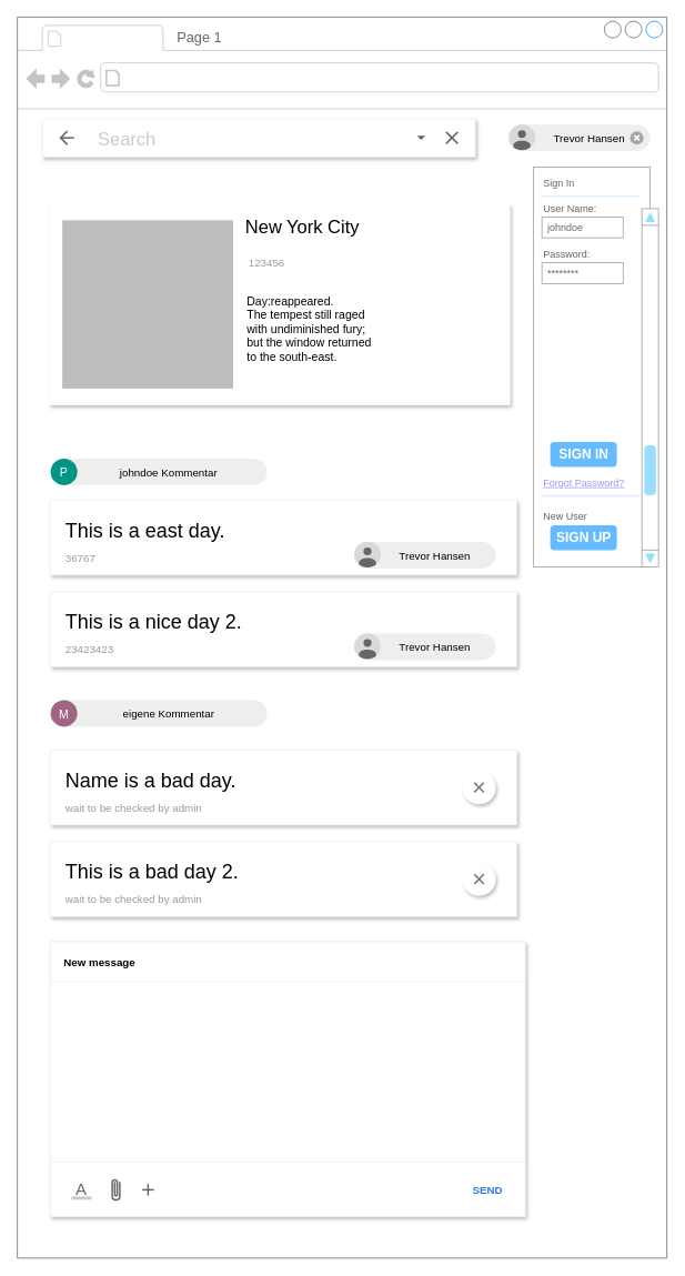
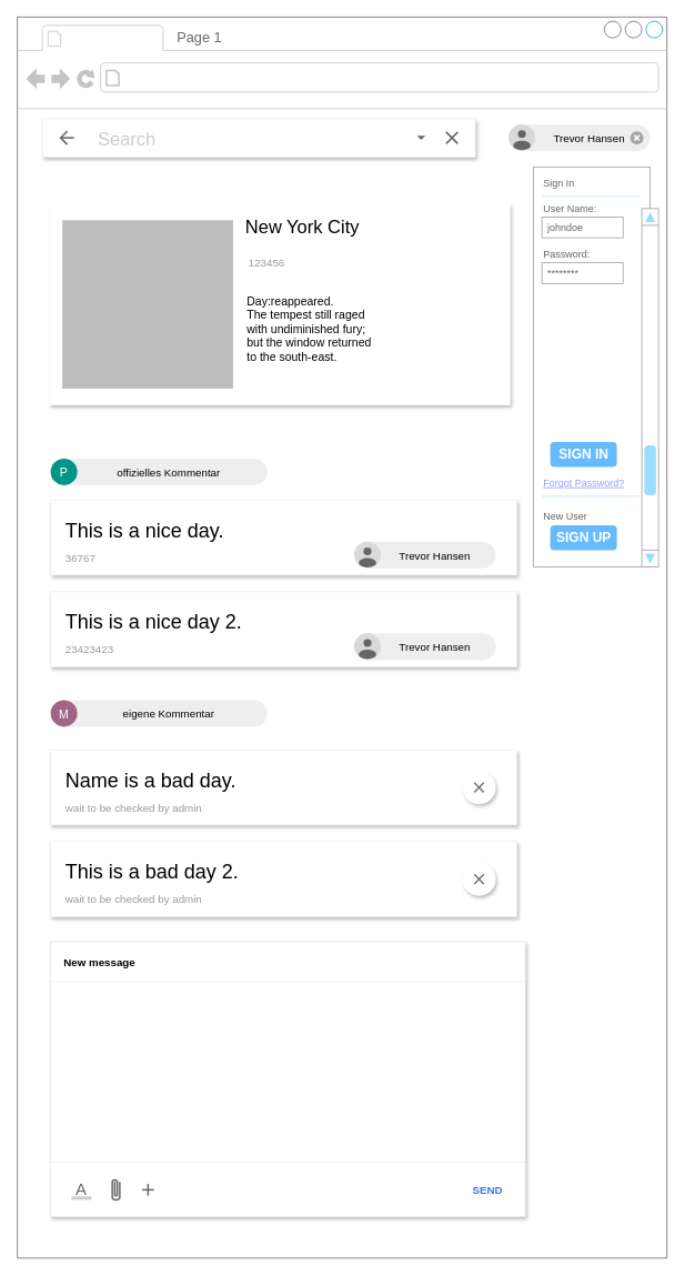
  <mxCell id="0" />
  <mxCell id="1" parent="0" />
  <mxCell id="2" value="" style="strokeWidth=1;shadow=0;dashed=0;align=center;html=1;shape=mxgraph.mockup.containers.browserWindow;rSize=0;strokeColor=#666666;strokeColor2=#008cff;strokeColor3=#c4c4c4;mainText=,;recursiveResize=0;" parent="1" vertex="1"><mxGeometry x="20" y="20" width="780" height="1490" as="geometry" /></mxCell>
  <mxCell id="3" value="Page 1" style="strokeWidth=1;shadow=0;dashed=0;align=center;html=1;shape=mxgraph.mockup.containers.anchor;fontSize=17;fontColor=#666666;align=left;" parent="2" vertex="1"><mxGeometry x="190" y="12" width="110" height="26" as="geometry" /></mxCell>
  <mxCell id="4" value="" style="strokeWidth=1;shadow=0;dashed=0;align=center;html=1;shape=mxgraph.mockup.forms.rrect;rSize=0;strokeColor=#999999;fillColor=#ffffff;" parent="2" vertex="1"><mxGeometry x="620" y="180" width="140" height="480" as="geometry" /></mxCell>
  <mxCell id="5" value="Sign In" style="strokeWidth=1;shadow=0;dashed=0;align=center;html=1;shape=mxgraph.mockup.forms.anchor;fontSize=12;fontColor=#666666;align=left;resizeWidth=1;spacingLeft=0;" parent="4" vertex="1"><mxGeometry width="65" height="20" relative="1" as="geometry"><mxPoint x="10" y="10" as="offset" /></mxGeometry></mxCell>
  <mxCell id="6" value="" style="shape=line;strokeColor=#ddeeff;strokeWidth=2;html=1;resizeWidth=1;" parent="4" vertex="1"><mxGeometry width="117" height="10" relative="1" as="geometry"><mxPoint x="10" y="30" as="offset" /></mxGeometry></mxCell>
  <mxCell id="7" value="User Name:" style="strokeWidth=1;shadow=0;dashed=0;align=center;html=1;shape=mxgraph.mockup.forms.anchor;fontSize=12;fontColor=#666666;align=left;resizeWidth=1;spacingLeft=0;" parent="4" vertex="1"><mxGeometry width="65" height="20" relative="1" as="geometry"><mxPoint x="10" y="40" as="offset" /></mxGeometry></mxCell>
  <mxCell id="8" value="johndoe" style="strokeWidth=1;shadow=0;dashed=0;align=center;html=1;shape=mxgraph.mockup.forms.rrect;rSize=0;strokeColor=#999999;fontColor=#666666;align=left;spacingLeft=5;resizeWidth=1;" parent="4" vertex="1"><mxGeometry width="97.5" height="25" relative="1" as="geometry"><mxPoint x="10" y="60" as="offset" /></mxGeometry></mxCell>
  <mxCell id="9" value="Password:" style="strokeWidth=1;shadow=0;dashed=0;align=center;html=1;shape=mxgraph.mockup.forms.anchor;fontSize=12;fontColor=#666666;align=left;resizeWidth=1;spacingLeft=0;" parent="4" vertex="1"><mxGeometry width="65" height="20" relative="1" as="geometry"><mxPoint x="10" y="95" as="offset" /></mxGeometry></mxCell>
  <mxCell id="10" value="********" style="strokeWidth=1;shadow=0;dashed=0;align=center;html=1;shape=mxgraph.mockup.forms.rrect;rSize=0;strokeColor=#999999;fontColor=#666666;align=left;spacingLeft=5;resizeWidth=1;" parent="4" vertex="1"><mxGeometry width="97.5" height="25" relative="1" as="geometry"><mxPoint x="10" y="115" as="offset" /></mxGeometry></mxCell>
  <mxCell id="11" value="SIGN IN" style="strokeWidth=1;shadow=0;dashed=0;align=center;html=1;shape=mxgraph.mockup.forms.rrect;rSize=5;strokeColor=none;fontColor=#ffffff;fillColor=#66bbff;fontSize=16;fontStyle=1;" parent="4" vertex="1"><mxGeometry y="1" width="80" height="30" relative="1" as="geometry"><mxPoint x="20" y="-150" as="offset" /></mxGeometry></mxCell>
  <mxCell id="12" value="Forgot Password?" style="strokeWidth=1;shadow=0;dashed=0;align=center;html=1;shape=mxgraph.mockup.forms.anchor;fontSize=12;fontColor=#9999ff;align=left;spacingLeft=0;fontStyle=4;resizeWidth=1;" parent="4" vertex="1"><mxGeometry y="1" width="97.5" height="20" relative="1" as="geometry"><mxPoint x="10" y="-110" as="offset" /></mxGeometry></mxCell>
  <mxCell id="13" value="" style="shape=line;strokeColor=#ddeeff;strokeWidth=2;html=1;resizeWidth=1;" parent="4" vertex="1"><mxGeometry y="1" width="117" height="10" relative="1" as="geometry"><mxPoint x="10" y="-90" as="offset" /></mxGeometry></mxCell>
  <mxCell id="14" value="New User" style="strokeWidth=1;shadow=0;dashed=0;align=center;html=1;shape=mxgraph.mockup.forms.anchor;fontSize=12;fontColor=#666666;align=left;spacingLeft=0;resizeWidth=1;" parent="4" vertex="1"><mxGeometry y="1" width="97.5" height="20" relative="1" as="geometry"><mxPoint x="10" y="-70" as="offset" /></mxGeometry></mxCell>
  <mxCell id="15" value="SIGN UP" style="strokeWidth=1;shadow=0;dashed=0;align=center;html=1;shape=mxgraph.mockup.forms.rrect;rSize=5;strokeColor=none;fontColor=#ffffff;fillColor=#66bbff;fontSize=16;fontStyle=1;" parent="4" vertex="1"><mxGeometry y="1" width="80" height="30" relative="1" as="geometry"><mxPoint x="20" y="-50" as="offset" /></mxGeometry></mxCell>
  <mxCell id="16" value="" style="verticalLabelPosition=bottom;shadow=0;dashed=0;align=center;html=1;verticalAlign=top;strokeWidth=1;shape=mxgraph.mockup.navigation.scrollBar;strokeColor=#999999;barPos=20;fillColor2=#99ddff;strokeColor2=none;direction=north;" parent="4" vertex="1"><mxGeometry x="130" y="50" width="10" height="430" as="geometry" /></mxCell>
  <mxCell id="17" value="Trevor Hansen" style="shape=rect;arcSize=50;strokeColor=none;fillColor=#eeeeee;rounded=1;spacingLeft=24;fontSize=13;align=center;" parent="2" vertex="1"><mxGeometry x="590" y="129" width="170" height="32" as="geometry" /></mxCell>
  <mxCell id="18" value="" style="dashed=0;shape=mxgraph.gmdl.user;strokeColor=none;fillColor=#666666;" parent="17" vertex="1"><mxGeometry width="32" height="32" relative="1" as="geometry" /></mxCell>
  <mxCell id="19" value="" style="shape=ellipse;strokeColor=none;fillColor=#A5A5A5;aspect=fixed;" parent="17" vertex="1"><mxGeometry x="1" y="0.5" width="16" height="16" relative="1" as="geometry"><mxPoint x="-24" y="-8" as="offset" /></mxGeometry></mxCell>
  <mxCell id="20" value="" style="dashed=0;shape=mxgraph.gmdl.x;strokeColor=#ffffff;strokeWidth=2;" parent="19" vertex="1"><mxGeometry x="5" y="5" width="6" height="6" as="geometry" /></mxCell>
  <mxCell id="21" value="Search" style="dashed=0;shape=rect;shadow=1;strokeColor=#eeeeee;strokeWidth=1;fillColor=#ffffff;fontSize=22;fontColor=#CCCCCC;align=left;spacingLeft=65;" parent="2" vertex="1"><mxGeometry x="30" y="122" width="520" height="46" as="geometry" /></mxCell>
  <mxCell id="22" value="" style="dashed=0;shape=mxgraph.gmdl.left;strokeWidth=2;strokeColor=#666666;" parent="21" vertex="1"><mxGeometry y="0.5" width="16" height="16" relative="1" as="geometry"><mxPoint x="22" y="-8" as="offset" /></mxGeometry></mxCell>
  <mxCell id="23" value="" style="dashed=0;shape=mxgraph.gmdl.x;strokeWidth=2;strokeColor=#666666;" parent="21" vertex="1"><mxGeometry x="1" y="0.5" width="14" height="14" relative="1" as="geometry"><mxPoint x="-35" y="-7" as="offset" /></mxGeometry></mxCell>
  <mxCell id="24" value="" style="dashed=0;shape=mxgraph.gmdl.triangle;strokeColor=none;fillColor=#666666;" parent="21" vertex="1"><mxGeometry x="1" y="0.5" width="10" height="5" relative="1" as="geometry"><mxPoint x="-70" y="-2.5" as="offset" /></mxGeometry></mxCell>
  <mxCell id="25" value="" style="dashed=0;shape=mxgraph.gmdl.marginRect;rectMargin=8;rectMarginTop=-4;rectMarginBottom=-4;strokeColor=none;shadow=1;" parent="2" vertex="1"><mxGeometry x="30" y="220" width="570" height="250" as="geometry" /></mxCell>
  <mxCell id="26" value="Supermodel" style="text;whiteSpace=wrap;fontColor=#FFFFFF;verticalAlign=bottom;align=left;fontSize=24;spacing=16;spacingBottom=-8;" parent="25" vertex="1"><mxGeometry width="544.525" height="96.154" as="geometry" /></mxCell>
  <mxCell id="27" value="Foster the People" style="text;whiteSpace=wrap;spacingLeft=16;spacingRight=16;spacing=0;fontSize=14;fontColor=#FFFFFF;" parent="25" vertex="1"><mxGeometry y="88.141" width="544.525" height="80.128" as="geometry" /></mxCell>
  <mxCell id="28" value="" style="dashed=0;shape=mxgraph.gmdl.marginRect;rectMargin=24;rectMarginRight=8;fillColor=#BDBDBD;strokeColor=none;" parent="25" vertex="1"><mxGeometry x="0.001" width="261.117" height="250" as="geometry"><mxPoint x="-160" as="offset" /></mxGeometry></mxCell>
  <mxCell id="29" value="New York City" style="text;verticalAlign=middle;spacingLeft=24;fontSize=22;fontColor=#000000;resizeWidth=1;" vertex="1" parent="25"><mxGeometry width="290.816" height="40" relative="1" as="geometry"><mxPoint x="218.1" y="10" as="offset" /></mxGeometry></mxCell>
  <mxCell id="30" value="Day:reappeared. &#10;The tempest still raged &#10;with undiminished fury; &#10;but the window returned &#10;to the south-east. &#10;" style="text;whitespace=wrap;whiteSpace=wrap;spacing=16;fontSize=14;verticalAlign=top;spacingBottom=0;spacingTop=-10;resizeWidth=1;" vertex="1" parent="25"><mxGeometry width="430.408" height="128" relative="1" as="geometry"><mxPoint x="230" y="102.0" as="offset" /></mxGeometry></mxCell>
  <mxCell id="31" value="123456" style="text;fontColor=#999999;fontSize=13;fontStyle=0;verticalAlign=middle;spacingBottom=0;spacingLeft=16;" vertex="1" parent="25"><mxGeometry x="229.998" y="61.459" width="286.163" height="26.681" as="geometry" /></mxCell>
- <mxCell id="32" value=" johndoe Kommentar" style="shape=rect;arcSize=50;strokeColor=none;fillColor=#eeeeee;rounded=1;spacingLeft=24;fontSize=13;align=center;" vertex="1" parent="2"><mxGeometry x="40" y="530" width="260" height="32" as="geometry" /></mxCell>
+ <mxCell id="32" value=" offizielles Kommentar" style="shape=rect;arcSize=50;strokeColor=none;fillColor=#eeeeee;rounded=1;spacingLeft=24;fontSize=13;align=center;" vertex="1" parent="2"><mxGeometry x="40" y="530" width="260" height="32" as="geometry" /></mxCell>
  <mxCell id="33" value="P" style="shape=ellipse;strokeColor=none;fillColor=#009587;fontColor=#ffffff;fontSize=14;" vertex="1" parent="32"><mxGeometry width="32" height="32" relative="1" as="geometry" /></mxCell>
  <mxCell id="34" value="eigene Kommentar" style="shape=rect;arcSize=50;strokeColor=none;fillColor=#eeeeee;rounded=1;spacingLeft=24;fontSize=13;align=center;" vertex="1" parent="2"><mxGeometry x="40" y="820" width="260" height="32" as="geometry" /></mxCell>
  <mxCell id="35" value="M" style="shape=ellipse;strokeColor=none;fillColor=#a06583;fontColor=#ffffff;fontSize=14;" vertex="1" parent="34"><mxGeometry width="32" height="32" relative="1" as="geometry" /></mxCell>
- <mxCell id="36" value="This is a east day." style="dashed=0;shape=rect;fillColor=#ffffff;strokeColor=#eeeeee;shadow=1;fontColor=#000000;fontSize=24;fontStyle=0;verticalAlign=top;spacingBottom=0;spacingLeft=16;spacingTop=15;align=left;" vertex="1" parent="1"><mxGeometry x="60" y="600" width="560" height="90" as="geometry" /></mxCell>
+ <mxCell id="36" value="This is a nice day." style="dashed=0;shape=rect;fillColor=#ffffff;strokeColor=#eeeeee;shadow=1;fontColor=#000000;fontSize=24;fontStyle=0;verticalAlign=top;spacingBottom=0;spacingLeft=16;spacingTop=15;align=left;" vertex="1" parent="1"><mxGeometry x="60" y="600" width="560" height="90" as="geometry" /></mxCell>
  <mxCell id="37" value="36767" style="text;fontColor=#999999;fontSize=13;fontStyle=0;verticalAlign=middle;spacingBottom=0;spacingLeft=16;" vertex="1" parent="36"><mxGeometry width="246" height="20" relative="1" as="geometry"><mxPoint y="59" as="offset" /></mxGeometry></mxCell>
  <mxCell id="38" value="Trevor Hansen" style="shape=rect;arcSize=50;strokeColor=none;fillColor=#eeeeee;rounded=1;spacingLeft=24;fontSize=13;align=center;" vertex="1" parent="36"><mxGeometry x="364.53" y="50" width="170" height="32" as="geometry" /></mxCell>
  <mxCell id="39" value="" style="dashed=0;shape=mxgraph.gmdl.user;strokeColor=none;fillColor=#666666;" vertex="1" parent="38"><mxGeometry width="32" height="32" relative="1" as="geometry" /></mxCell>
  <mxCell id="40" style="edgeStyle=orthogonalEdgeStyle;rounded=0;orthogonalLoop=1;jettySize=auto;html=1;exitX=0.5;exitY=1;exitDx=0;exitDy=0;" edge="1" parent="1" source="36" target="36"><mxGeometry relative="1" as="geometry" /></mxCell>
  <mxCell id="41" value="This is a nice day 2." style="dashed=0;shape=rect;fillColor=#ffffff;strokeColor=#eeeeee;shadow=1;fontColor=#000000;fontSize=24;fontStyle=0;verticalAlign=top;spacingBottom=0;spacingLeft=16;spacingTop=15;align=left;" vertex="1" parent="1"><mxGeometry x="60" y="710" width="560" height="90" as="geometry" /></mxCell>
  <mxCell id="42" value="23423423" style="text;fontColor=#999999;fontSize=13;fontStyle=0;verticalAlign=middle;spacingBottom=0;spacingLeft=16;" vertex="1" parent="41"><mxGeometry width="246" height="20" relative="1" as="geometry"><mxPoint y="59" as="offset" /></mxGeometry></mxCell>
  <mxCell id="43" value="Trevor Hansen" style="shape=rect;arcSize=50;strokeColor=none;fillColor=#eeeeee;rounded=1;spacingLeft=24;fontSize=13;align=center;" vertex="1" parent="41"><mxGeometry x="364.53" y="50" width="170" height="32" as="geometry" /></mxCell>
  <mxCell id="44" value="" style="dashed=0;shape=mxgraph.gmdl.user;strokeColor=none;fillColor=#666666;" vertex="1" parent="43"><mxGeometry width="32" height="32" relative="1" as="geometry" /></mxCell>
  <mxCell id="45" value="Name is a bad day." style="dashed=0;shape=rect;fillColor=#ffffff;strokeColor=#eeeeee;shadow=1;fontColor=#000000;fontSize=24;fontStyle=0;verticalAlign=top;spacingBottom=0;spacingLeft=16;spacingTop=15;align=left;" vertex="1" parent="1"><mxGeometry x="60" y="900" width="560" height="90" as="geometry" /></mxCell>
  <mxCell id="46" value="wait to be checked by admin" style="text;fontColor=#999999;fontSize=13;fontStyle=0;verticalAlign=middle;spacingBottom=0;spacingLeft=16;" vertex="1" parent="45"><mxGeometry width="246" height="20" relative="1" as="geometry"><mxPoint y="59" as="offset" /></mxGeometry></mxCell>
  <mxCell id="47" value="" style="shape=ellipse;dashed=0;strokeColor=none;shadow=1;fontSize=13;align=center;verticalAlign=top;labelPosition=center;verticalLabelPosition=bottom;html=1;aspect=fixed;" vertex="1" parent="1"><mxGeometry x="554.53" y="925" width="40" height="40" as="geometry" /></mxCell>
  <mxCell id="48" value="" style="dashed=0;html=1;shape=mxgraph.gmdl.x;strokeColor=#737373;strokeWidth=2;shadow=0;" vertex="1" parent="47"><mxGeometry x="14.286" y="14.286" width="11.429" height="11.429" as="geometry" /></mxCell>
  <mxCell id="49" value="This is a bad day 2." style="dashed=0;shape=rect;fillColor=#ffffff;strokeColor=#eeeeee;shadow=1;fontColor=#000000;fontSize=24;fontStyle=0;verticalAlign=top;spacingBottom=0;spacingLeft=16;spacingTop=15;align=left;" vertex="1" parent="1"><mxGeometry x="60" y="1010" width="560" height="90" as="geometry" /></mxCell>
  <mxCell id="50" value="wait to be checked by admin" style="text;fontColor=#999999;fontSize=13;fontStyle=0;verticalAlign=middle;spacingBottom=0;spacingLeft=16;" vertex="1" parent="49"><mxGeometry width="246" height="20" relative="1" as="geometry"><mxPoint y="59" as="offset" /></mxGeometry></mxCell>
  <mxCell id="51" value="" style="shape=ellipse;dashed=0;strokeColor=none;shadow=1;fontSize=13;align=center;verticalAlign=top;labelPosition=center;verticalLabelPosition=bottom;html=1;aspect=fixed;" vertex="1" parent="1"><mxGeometry x="554.53" y="1035" width="40" height="40" as="geometry" /></mxCell>
  <mxCell id="52" value="" style="dashed=0;html=1;shape=mxgraph.gmdl.x;strokeColor=#737373;strokeWidth=2;shadow=0;" vertex="1" parent="51"><mxGeometry x="14.286" y="14.286" width="11.429" height="11.429" as="geometry" /></mxCell>
  <mxCell id="53" value="" style="dashed=0;shape=rect;fillColor=#ffffff;strokeColor=#eeeeee;shadow=1;" vertex="1" parent="1"><mxGeometry x="60" y="1130" width="570" height="330" as="geometry" /></mxCell>
  <mxCell id="54" value="New message" style="dashed=0;shape=rect;verticalAlign=middle;spacing=16;fontSize=13;fontStyle=1;resizeWidth=1;fillColor=none;strokeColor=#eeeeee;align=left;" vertex="1" parent="53"><mxGeometry width="570" height="48" relative="1" as="geometry" /></mxCell>
  <mxCell id="55" value="" style="dashed=0;shape=mxgraph.gmdl.rect;strokeWidth=1;strokeColor=#eeeeee;fillColor=none;resizeWidth=1;" vertex="1" parent="53"><mxGeometry y="1" width="570" height="65" relative="1" as="geometry"><mxPoint y="-65" as="offset" /></mxGeometry></mxCell>
  <mxCell id="56" value="A" style="shape=rect;strokeWidth=2;strokeColor=none;labelPosition=center;verticalLabelPosition=top;align=center;verticalAlign=bottom;fontSize=20;spacingBottom=-3;fontColor=#666666;fillColor=#cccccc;fontStyle=0;" vertex="1" parent="55"><mxGeometry y="1" width="24" height="4" relative="1" as="geometry"><mxPoint x="25" y="-24" as="offset" /></mxGeometry></mxCell>
  <mxCell id="57" value="" style="dashed=0;shape=mxgraph.gmdl.attachment;strokeWidth=2;strokeColor=#666666;" vertex="1" parent="55"><mxGeometry y="1" width="9" height="24" relative="1" as="geometry"><mxPoint x="74" y="-44" as="offset" /></mxGeometry></mxCell>
  <mxCell id="58" value="" style="dashed=0;shape=mxgraph.gmdl.plus;strokeWidth=2;strokeColor=#666666;" vertex="1" parent="55"><mxGeometry y="1" width="14" height="14" relative="1" as="geometry"><mxPoint x="110" y="-39" as="offset" /></mxGeometry></mxCell>
  <mxCell id="59" value="SEND" style="text;fontSize=13;fontStyle=1;fontColor=#2E78F2;spacingTop=0;verticalAlign=middle;align=center;" vertex="1" parent="53"><mxGeometry x="1" y="1" width="90" height="65" relative="1" as="geometry"><mxPoint x="-90" y="-65" as="offset" /></mxGeometry></mxCell>
